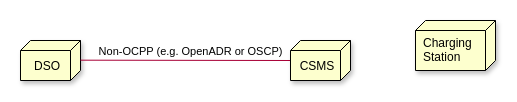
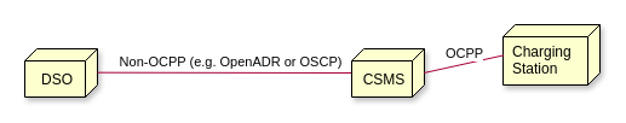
  <mxCell id="0" />
  <mxCell id="1" parent="0" />
  <mxCell id="2" value="&lt;p&gt;DSO&lt;/p&gt;" style="verticalAlign=top;align=center;spacingTop=0;spacingLeft=6;spacingRight=12;shape=cube;size=10;direction=south;fontStyle=0;html=1;whiteSpace=wrap;fillColor=#fdffce;strokeColor=#000000;fillStyle=auto;gradientColor=none;shadow=1;" parent="1" vertex="1"><mxGeometry x="20" y="40" width="60" height="40" as="geometry" /></mxCell>
  <mxCell id="3" style="rounded=0;orthogonalLoop=1;jettySize=auto;html=1;exitX=0.492;exitY=0.001;exitDx=0;exitDy=0;exitPerimeter=0;entryX=0.5;entryY=1;entryDx=0;entryDy=0;entryPerimeter=0;startArrow=none;startFill=0;endArrow=none;endFill=0;strokeColor=#a80036;" parent="1" source="2" target="5" edge="1"><mxGeometry relative="1" as="geometry" /></mxCell>
  <mxCell id="4" value="Non-OCPP (e.g. OpenADR or OSCP)" style="edgeLabel;html=1;align=center;verticalAlign=middle;resizable=0;points=[];" parent="3" vertex="1" connectable="0"><mxGeometry x="-0.158" relative="1" as="geometry"><mxPoint x="22" y="-9" as="offset" /></mxGeometry></mxCell>
  <mxCell id="5" value="&lt;p&gt;CSMS&lt;/p&gt;" style="verticalAlign=top;align=center;spacingTop=0;spacingLeft=6;spacingRight=12;shape=cube;size=10;direction=south;fontStyle=0;html=1;whiteSpace=wrap;fillColor=#fdffce;strokeColor=#000000;fillStyle=auto;gradientColor=none;shadow=1;" parent="1" vertex="1"><mxGeometry x="290" y="40" width="60" height="40" as="geometry" /></mxCell>
  <mxCell id="6" value="&lt;p&gt;Charging&lt;br&gt;Station&lt;/p&gt;" style="verticalAlign=top;align=left;spacingTop=-3;spacingLeft=6;spacingRight=12;shape=cube;size=10;direction=south;fontStyle=0;html=1;whiteSpace=wrap;fillColor=#fdffce;strokeColor=#000000;fillStyle=auto;gradientColor=none;shadow=1;spacing=2;" parent="1" vertex="1"><mxGeometry x="415" y="20" width="80" height="50" as="geometry" /></mxCell>
+ <mxCell id="7" style="rounded=0;orthogonalLoop=1;jettySize=auto;html=1;entryX=0.5;entryY=0.007;entryDx=0;entryDy=0;entryPerimeter=0;endArrow=none;endFill=0;strokeColor=#a80036;exitX=0.508;exitY=0.995;exitDx=0;exitDy=0;exitPerimeter=0;" parent="1" source="6" target="5" edge="1"><mxGeometry relative="1" as="geometry" /></mxCell>
+ <mxCell id="8" value="OCPP" style="edgeLabel;html=1;align=center;verticalAlign=middle;resizable=0;points=[];" parent="7" vertex="1" connectable="0"><mxGeometry x="0.008" y="-1" relative="1" as="geometry"><mxPoint x="1" y="-8" as="offset" /></mxGeometry></mxCell>
